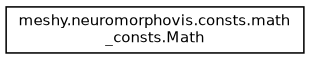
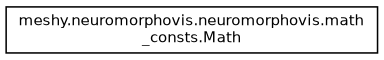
  digraph {
    rankdir=LR
-   n1 [color=black fillcolor=white fontname=Helvetica fontsize=10 height=0.2 label="meshy.neuromorphovis.consts.math\l_consts.Math" shape=record style=filled width=0.4]
+   n1 [color=black fillcolor=white fontname=Helvetica fontsize=10 height=0.2 label="meshy.neuromorphovis.neuromorphovis.math\l_consts.Math" shape=record style=filled width=0.4]
  }
